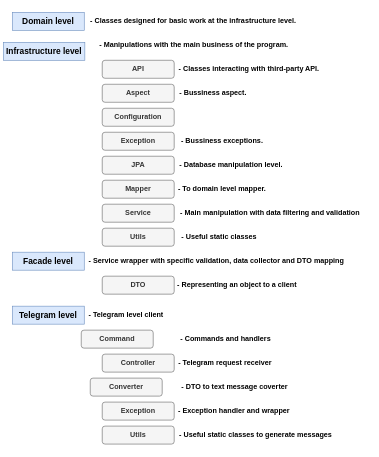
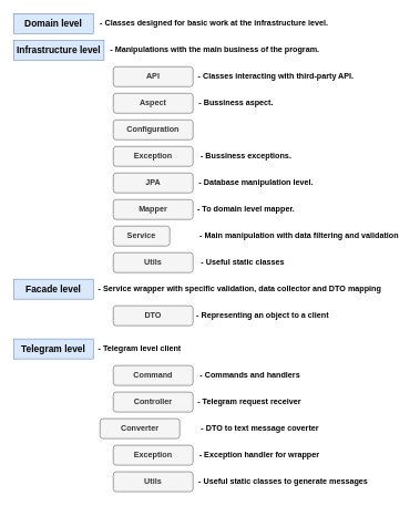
  <mxCell id="0" />
  <mxCell id="1" parent="0" />
  <mxCell id="2" value="&lt;b&gt;&lt;font style=&quot;font-size: 14px;&quot;&gt;Domain level&lt;/font&gt;&lt;/b&gt;" style="rounded=0;whiteSpace=wrap;html=1;fillColor=#dae8fc;strokeColor=#6c8ebf;" parent="1" vertex="1"><mxGeometry width="120" height="30" as="geometry" x="20" y="20" /></mxCell>
- <mxCell id="3" value="&lt;b&gt;&lt;font style=&quot;font-size: 14px;&quot;&gt;Infrastructure level&lt;/font&gt;&lt;/b&gt;" style="rounded=0;whiteSpace=wrap;html=1;fillColor=#dae8fc;strokeColor=#6c8ebf;" parent="1" vertex="1"><mxGeometry x="5" y="70" width="136" height="30" as="geometry" /></mxCell>
+ <mxCell id="3" value="&lt;b&gt;&lt;font style=&quot;font-size: 14px;&quot;&gt;Infrastructure level&lt;/font&gt;&lt;/b&gt;" style="rounded=0;whiteSpace=wrap;html=1;fillColor=#dae8fc;strokeColor=#6c8ebf;" parent="1" vertex="1"><mxGeometry y="60" width="136" height="30" as="geometry" x="20" /></mxCell>
  <mxCell id="4" value="&lt;b&gt;JPA&lt;br&gt;&lt;/b&gt;" style="rounded=1;whiteSpace=wrap;html=1;fillColor=#f5f5f5;fontColor=#333333;strokeColor=#666666;" parent="1" vertex="1"><mxGeometry x="170" y="260" width="120" height="30" as="geometry" /></mxCell>
  <mxCell id="5" value="&lt;b&gt;API&lt;/b&gt;" style="rounded=1;whiteSpace=wrap;html=1;fillColor=#f5f5f5;fontColor=#333333;strokeColor=#666666;" parent="1" vertex="1"><mxGeometry x="170" y="100" width="120" height="30" as="geometry" /></mxCell>
  <mxCell id="6" value="&lt;b&gt;Exception&lt;/b&gt;" style="rounded=1;whiteSpace=wrap;html=1;fillColor=#f5f5f5;fontColor=#333333;strokeColor=#666666;" parent="1" vertex="1"><mxGeometry x="170" y="220" width="120" height="30" as="geometry" /></mxCell>
- <mxCell id="7" value="&lt;b&gt;Service&lt;/b&gt;" style="rounded=1;whiteSpace=wrap;html=1;fillColor=#f5f5f5;fontColor=#333333;strokeColor=#666666;" parent="1" vertex="1"><mxGeometry x="170" y="340" width="120" height="30" as="geometry" /></mxCell>
+ <mxCell id="7" value="&lt;b&gt;Service&lt;/b&gt;" style="rounded=1;whiteSpace=wrap;html=1;fillColor=#f5f5f5;fontColor=#333333;strokeColor=#666666;" parent="1" vertex="1"><mxGeometry x="170" y="340" width="85" height="30" as="geometry" /></mxCell>
  <mxCell id="8" value="&lt;b&gt;&lt;font style=&quot;font-size: 14px;&quot;&gt;Facade level&lt;/font&gt;&lt;/b&gt;" style="rounded=0;whiteSpace=wrap;html=1;fillColor=#dae8fc;strokeColor=#6c8ebf;" parent="1" vertex="1"><mxGeometry y="420" width="120" height="30" as="geometry" x="20" /></mxCell>
  <mxCell id="9" value="&lt;b&gt;&lt;font style=&quot;font-size: 14px;&quot;&gt;Telegram level&lt;/font&gt;&lt;/b&gt;" style="rounded=0;whiteSpace=wrap;html=1;fillColor=#dae8fc;strokeColor=#6c8ebf;" parent="1" vertex="1"><mxGeometry y="510" width="120" height="30" as="geometry" x="20" /></mxCell>
  <mxCell id="10" value="&lt;b&gt;Configuration&lt;/b&gt;" style="rounded=1;whiteSpace=wrap;html=1;fillColor=#f5f5f5;fontColor=#333333;strokeColor=#666666;" parent="1" vertex="1"><mxGeometry x="170" y="180" width="120" height="30" as="geometry" /></mxCell>
- <mxCell id="11" value="&lt;b&gt;Command&lt;/b&gt;" style="rounded=1;whiteSpace=wrap;html=1;fillColor=#f5f5f5;fontColor=#333333;strokeColor=#666666;" parent="1" vertex="1"><mxGeometry x="135" y="550" width="120" height="30" as="geometry" /></mxCell>
+ <mxCell id="11" value="&lt;b&gt;Command&lt;/b&gt;" style="rounded=1;whiteSpace=wrap;html=1;fillColor=#f5f5f5;fontColor=#333333;strokeColor=#666666;" parent="1" vertex="1"><mxGeometry x="170" y="550" width="120" height="30" as="geometry" /></mxCell>
  <mxCell id="12" value="&lt;b&gt;DTO&lt;/b&gt;" style="rounded=1;whiteSpace=wrap;html=1;fillColor=#f5f5f5;fontColor=#333333;strokeColor=#666666;" parent="1" vertex="1"><mxGeometry x="170" y="460" width="120" height="30" as="geometry" /></mxCell>
  <mxCell id="13" value="&lt;b&gt;Utils&lt;/b&gt;" style="rounded=1;whiteSpace=wrap;html=1;fillColor=#f5f5f5;fontColor=#333333;strokeColor=#666666;" parent="1" vertex="1"><mxGeometry x="170" y="380" width="120" height="30" as="geometry" /></mxCell>
  <mxCell id="14" value="&lt;b&gt;Aspect&lt;/b&gt;" style="rounded=1;whiteSpace=wrap;html=1;fillColor=#f5f5f5;fontColor=#333333;strokeColor=#666666;" parent="1" vertex="1"><mxGeometry x="170" y="140" width="120" height="30" as="geometry" /></mxCell>
  <mxCell id="15" value="&lt;b&gt;Mapper&lt;/b&gt;" style="rounded=1;whiteSpace=wrap;html=1;fillColor=#f5f5f5;fontColor=#333333;strokeColor=#666666;" vertex="1" parent="1"><mxGeometry x="170" y="300" width="120" height="30" as="geometry" /></mxCell>
  <mxCell id="16" value="&lt;b&gt;Controller&lt;/b&gt;" style="rounded=1;whiteSpace=wrap;html=1;fillColor=#f5f5f5;fontColor=#333333;strokeColor=#666666;" vertex="1" parent="1"><mxGeometry x="170" y="590" width="120" height="30" as="geometry" /></mxCell>
  <mxCell id="17" value="&lt;b&gt;Converter&lt;/b&gt;" style="rounded=1;whiteSpace=wrap;html=1;fillColor=#f5f5f5;fontColor=#333333;strokeColor=#666666;" vertex="1" parent="1"><mxGeometry x="150" y="630" width="120" height="30" as="geometry" /></mxCell>
  <mxCell id="18" value="&lt;b&gt;Exception&lt;/b&gt;" style="rounded=1;whiteSpace=wrap;html=1;fillColor=#f5f5f5;fontColor=#333333;strokeColor=#666666;" vertex="1" parent="1"><mxGeometry x="170" y="670" width="120" height="30" as="geometry" /></mxCell>
  <mxCell id="19" value="&lt;b&gt;Utils&lt;/b&gt;" style="rounded=1;whiteSpace=wrap;html=1;fillColor=#f5f5f5;fontColor=#333333;strokeColor=#666666;" vertex="1" parent="1"><mxGeometry x="170" y="710" width="120" height="30" as="geometry" /></mxCell>
  <mxCell id="20" value="&lt;b&gt;-&amp;nbsp;Classes designed for basic work at the infrastructure level.&lt;/b&gt;" style="text;html=1;strokeColor=none;fillColor=none;align=center;verticalAlign=middle;whiteSpace=wrap;rounded=0;" vertex="1" parent="1"><mxGeometry x="140" width="364" height="30" as="geometry" y="20" /></mxCell>
  <mxCell id="21" value="&lt;b&gt;- Manipulations with the main business of the program.&lt;/b&gt;" style="text;html=1;strokeColor=none;fillColor=none;align=center;verticalAlign=middle;whiteSpace=wrap;rounded=0;" vertex="1" parent="1"><mxGeometry x="156" y="60" width="334" height="30" as="geometry" /></mxCell>
  <mxCell id="22" value="&lt;b&gt;-&amp;nbsp;Classes interacting with third-party API.&lt;/b&gt;" style="text;html=1;strokeColor=none;fillColor=none;align=center;verticalAlign=middle;whiteSpace=wrap;rounded=0;" vertex="1" parent="1"><mxGeometry x="290" y="100" width="250" height="30" as="geometry" /></mxCell>
  <mxCell id="23" value="&lt;b&gt;- Bussiness aspect.&lt;/b&gt;" style="text;html=1;strokeColor=none;fillColor=none;align=center;verticalAlign=middle;whiteSpace=wrap;rounded=0;" vertex="1" parent="1"><mxGeometry x="290" y="140" width="130" height="30" as="geometry" /></mxCell>
  <mxCell id="24" value="&lt;b&gt;- Bussiness exceptions.&lt;/b&gt;" style="text;html=1;strokeColor=none;fillColor=none;align=center;verticalAlign=middle;whiteSpace=wrap;rounded=0;" vertex="1" parent="1"><mxGeometry x="290" y="220" width="160" height="30" as="geometry" /></mxCell>
  <mxCell id="25" value="&lt;b&gt;- Database manipulation level.&lt;/b&gt;" style="text;html=1;strokeColor=none;fillColor=none;align=center;verticalAlign=middle;whiteSpace=wrap;rounded=0;" vertex="1" parent="1"><mxGeometry x="290" y="260" width="190" height="30" as="geometry" /></mxCell>
  <mxCell id="26" value="&lt;b&gt;- To domain level mapper.&lt;/b&gt;" style="text;html=1;strokeColor=none;fillColor=none;align=center;verticalAlign=middle;whiteSpace=wrap;rounded=0;" vertex="1" parent="1"><mxGeometry x="290" y="300" width="160" height="30" as="geometry" /></mxCell>
  <mxCell id="27" value="&lt;b&gt;- Main manipulation with data filtering and validation&lt;/b&gt;" style="text;html=1;strokeColor=none;fillColor=none;align=center;verticalAlign=middle;whiteSpace=wrap;rounded=0;" vertex="1" parent="1"><mxGeometry x="290" y="340" width="320" height="30" as="geometry" /></mxCell>
  <mxCell id="28" value="&lt;b&gt;- Useful static classes&lt;/b&gt;" style="text;html=1;strokeColor=none;fillColor=none;align=center;verticalAlign=middle;whiteSpace=wrap;rounded=0;" vertex="1" parent="1"><mxGeometry x="290" y="380" width="150" height="30" as="geometry" /></mxCell>
  <mxCell id="29" value="&lt;b&gt;- Service wrapper with specific validation, data collector and DTO mapping&lt;/b&gt;" style="text;html=1;strokeColor=none;fillColor=none;align=center;verticalAlign=middle;whiteSpace=wrap;rounded=0;" vertex="1" parent="1"><mxGeometry x="141" y="420" width="439" height="30" as="geometry" /></mxCell>
  <mxCell id="30" value="&lt;b&gt;-&amp;nbsp;Representing an object to a client&lt;/b&gt;" style="text;html=1;strokeColor=none;fillColor=none;align=center;verticalAlign=middle;whiteSpace=wrap;rounded=0;" vertex="1" parent="1"><mxGeometry x="290" y="460" width="210" height="30" as="geometry" /></mxCell>
  <mxCell id="31" value="&lt;b&gt;- Telegram level client&lt;/b&gt;" style="text;html=1;strokeColor=none;fillColor=none;align=center;verticalAlign=middle;whiteSpace=wrap;rounded=0;" vertex="1" parent="1"><mxGeometry x="140" y="510" width="140" height="30" as="geometry" /></mxCell>
  <mxCell id="32" value="&lt;b&gt;- Commands and handlers&lt;/b&gt;" style="text;html=1;strokeColor=none;fillColor=none;align=center;verticalAlign=middle;whiteSpace=wrap;rounded=0;" vertex="1" parent="1"><mxGeometry x="290.5" y="550" width="169.5" height="30" as="geometry" /></mxCell>
  <mxCell id="33" value="&lt;b&gt;- Telegram request receiver&lt;/b&gt;" style="text;html=1;strokeColor=none;fillColor=none;align=center;verticalAlign=middle;whiteSpace=wrap;rounded=0;" vertex="1" parent="1"><mxGeometry x="290" y="590" width="170" height="30" as="geometry" /></mxCell>
  <mxCell id="34" value="&lt;b&gt;- DTO to text message coverter&lt;/b&gt;" style="text;html=1;strokeColor=none;fillColor=none;align=center;verticalAlign=middle;whiteSpace=wrap;rounded=0;" vertex="1" parent="1"><mxGeometry x="290.5" y="630" width="199.5" height="30" as="geometry" /></mxCell>
- <mxCell id="35" value="&lt;b&gt;- Exception handler and wrapper&lt;/b&gt;" style="text;html=1;strokeColor=none;fillColor=none;align=center;verticalAlign=middle;whiteSpace=wrap;rounded=0;" vertex="1" parent="1"><mxGeometry x="290" y="670" width="200" height="30" as="geometry" /></mxCell>
+ <mxCell id="35" value="&lt;b&gt;- Exception handler for wrapper&lt;/b&gt;" style="text;html=1;strokeColor=none;fillColor=none;align=center;verticalAlign=middle;whiteSpace=wrap;rounded=0;" vertex="1" parent="1"><mxGeometry x="290" y="670" width="200" height="30" as="geometry" /></mxCell>
  <mxCell id="36" value="&lt;b&gt;- Useful static classes to generate messages&lt;/b&gt;" style="text;html=1;strokeColor=none;fillColor=none;align=center;verticalAlign=middle;whiteSpace=wrap;rounded=0;" vertex="1" parent="1"><mxGeometry x="290.5" y="710" width="269.5" height="30" as="geometry" /></mxCell>
